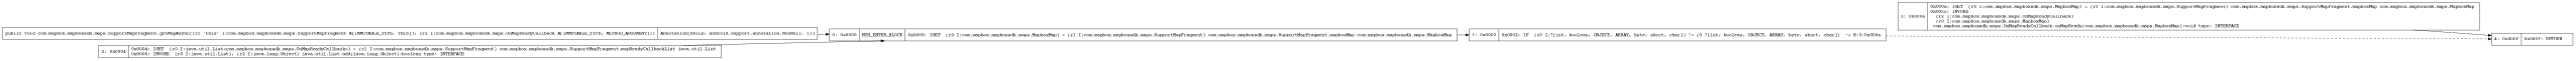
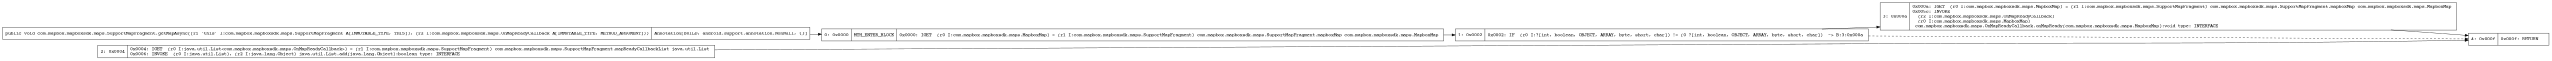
  digraph {
    fontname="Courier Prime"
    rankdir=LR
    node [fontname="Courier Prime" shape=record]
    edge [fontname="Courier Prime"]
    n1 [label="{0\:\ 0x0000|MTH_ENTER_BLOCK\l|0x0000: IGET  (r0 I:com.mapbox.mapboxsdk.maps.MapboxMap) = (r1 I:com.mapbox.mapboxsdk.maps.SupportMapFragment) com.mapbox.mapboxsdk.maps.SupportMapFragment.mapboxMap com.mapbox.mapboxsdk.maps.MapboxMap \l}"]
    n2 [label="{1\:\ 0x0002|0x0002: IF  (r0 I:?[int, boolean, OBJECT, ARRAY, byte, short, char]) != (0 ?[int, boolean, OBJECT, ARRAY, byte, short, char])  \-\> B:3:0x000a \l}"]
    n3 [label="{3\:\ 0x000a|0x000a: IGET  (r0 I:com.mapbox.mapboxsdk.maps.MapboxMap) = (r1 I:com.mapbox.mapboxsdk.maps.SupportMapFragment) com.mapbox.mapboxsdk.maps.SupportMapFragment.mapboxMap com.mapbox.mapboxsdk.maps.MapboxMap \l0x005c: INVOKE  \l  (r2 I:com.mapbox.mapboxsdk.maps.OnMapReadyCallback)\l  (r0 I:com.mapbox.mapboxsdk.maps.MapboxMap)\l com.mapbox.mapboxsdk.maps.OnMapReadyCallback.onMapReady(com.mapbox.mapboxsdk.maps.MapboxMap):void type: INTERFACE \l}"]
    n4 [label="{4\:\ 0x000f|0x000f: RETURN   \l}"]
    n5 [label="{2\:\ 0x0004|0x0004: IGET  (r0 I:java.util.List\<com.mapbox.mapboxsdk.maps.OnMapReadyCallback\>) = (r1 I:com.mapbox.mapboxsdk.maps.SupportMapFragment) com.mapbox.mapboxsdk.maps.SupportMapFragment.mapReadyCallbackList java.util.List \l0x0006: INVOKE  (r0 I:java.util.List), (r2 I:java.lang.Object) java.util.List.add(java.lang.Object):boolean type: INTERFACE \l}"]
    n6 [label="{public void com.mapbox.mapboxsdk.maps.SupportMapFragment.getMapAsync((r1 'this' I:com.mapbox.mapboxsdk.maps.SupportMapFragment A[IMMUTABLE_TYPE, THIS]), (r2 I:com.mapbox.mapboxsdk.maps.OnMapReadyCallback A[IMMUTABLE_TYPE, METHOD_ARGUMENT]))  | Annotation[BUILD, android.support.annotation.NonNull, \{\}]\l}"]
    n1 -> n2
+   n2 -> n3
    n2 -> n4 [style=dashed]
    n3 -> n4
-   n5 -> n1
+   n5 -> n4
    n6 -> n1
  }
